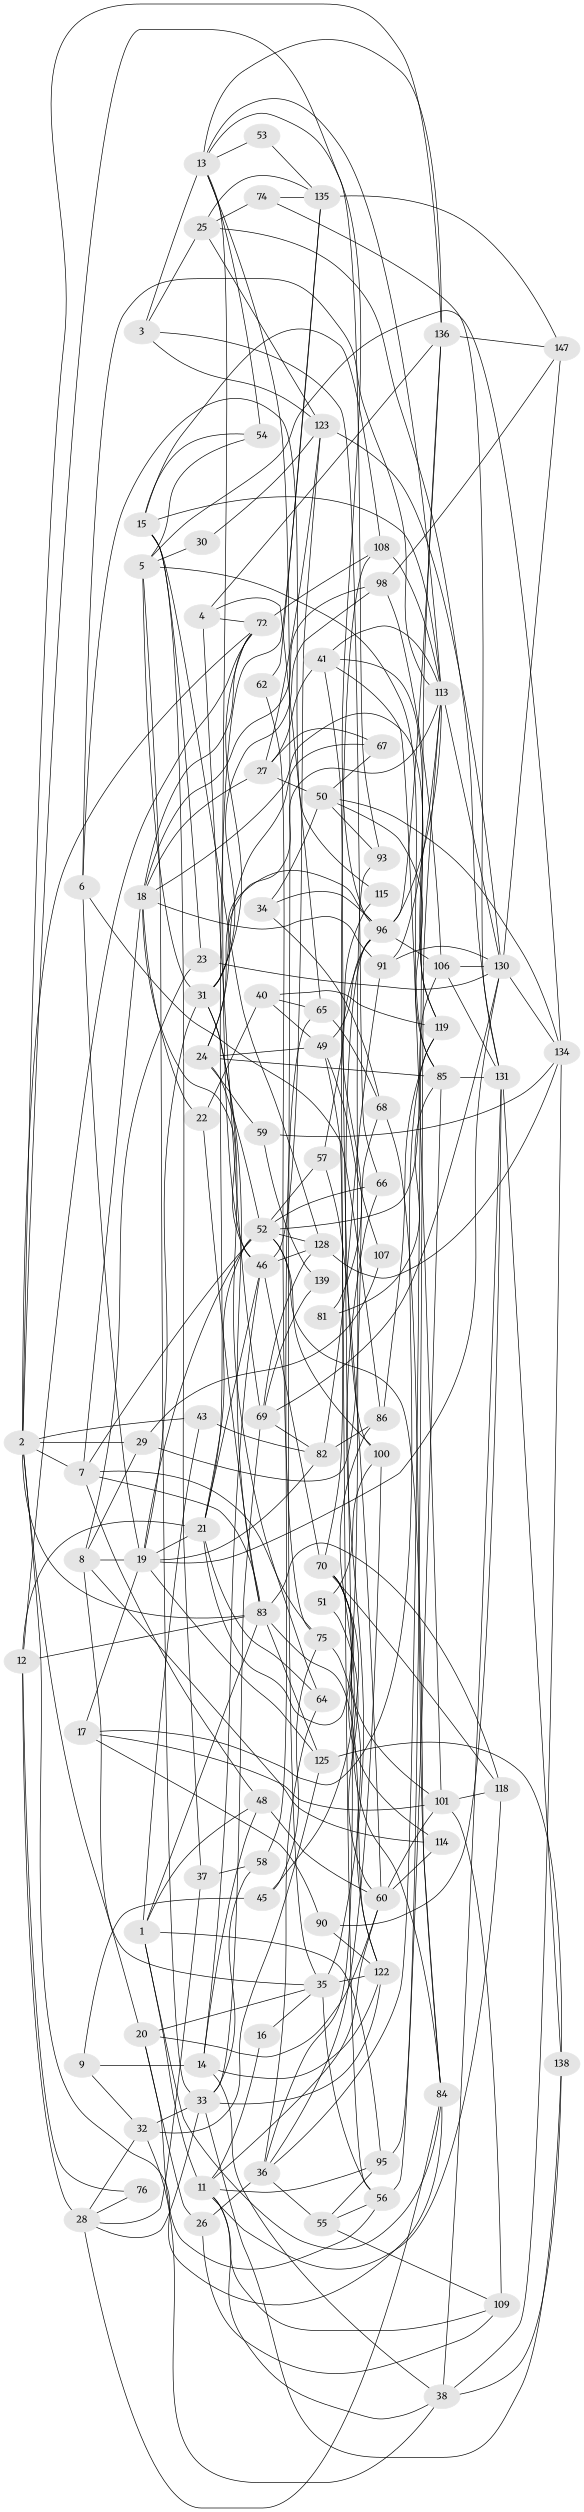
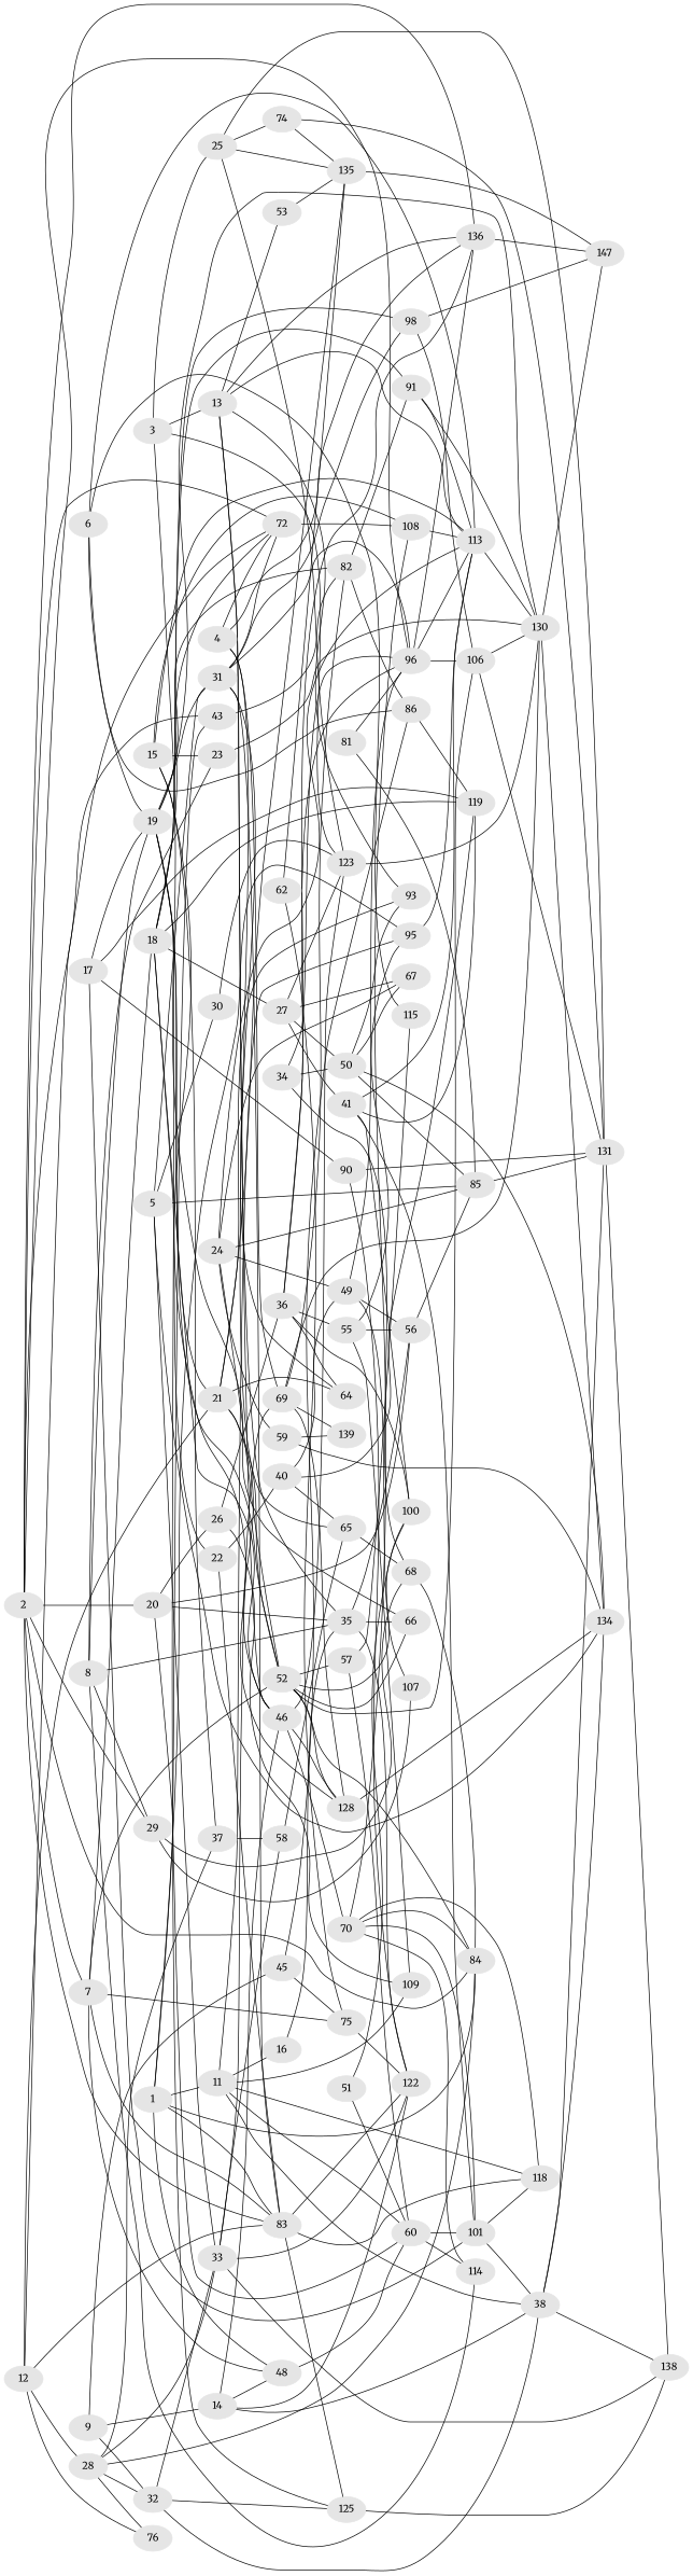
  graph {
    fontname=Merriweather
    rankdir=LR
    node [color=gray90 fontname=Merriweather style=filled]
    edge [fontname=Merriweather]
    11 [super="+63"]
    95
    16
    38
    60
    109 [super="+111"]
    118
    1
    43
    48 [super="+79"]
    83 [super="+87"]
    84 [super="+99"]
    82 [super="+117"]
    122
    125
    113 [super="+132"]
    2 [super="+94"]
    7 [super="+148"]
    20
    29
    72 [super="+77"]
    96 [super="+120"]
    136 [super="+141"]
    18 [super="+71"]
    52 [super="+103"]
    75
    35 [super="+129"]
    26
    56 [super="+124"]
    68
    107
    108
    106
    147
    3 [super="+73"]
    13 [super="+47"]
    25 [super="+144"]
    66
    123
-   54
    46 [super="+121"]
    53
    93
    135 [super="+145"]
    74
    131 [super="+146"]
    130 [super="+142"]
    4 [super="+61"]
    65
    69 [super="+116"]
    128
    139
    5 [super="+39"]
    30
    31
    33 [super="+104"]
    85 [super="+133"]
    134 [super="+143"]
    98 [super="+112"]
    64
    58
    138
    6 [super="+10"]
    19 [super="+42"]
    86 [super="+102"]
    115
    21 [super="+88"]
    119
    22
    27 [super="+44"]
    91
    100
    57
    8
    23
    114
    9
    14
    32 [super="+126"]
    45
    101 [super="+137"]
    12 [super="+78"]
    28 [super="+110"]
    76
    37
    70
    15 [super="+127"]
    17
    90
    40
    67
    41 [super="+80"]
    50 [super="+89"]
    36 [super="+140"]
    49 [super="+105"]
    24 [super="+97"]
    59
    55
    34
    51
    62
    81
    11 -- 95
    11 -- 16
    11 -- 38
    11 -- 60
    11 -- 109
    11 -- 118
    95 -- 113
    16 -- 35
    38 -- 131
    38 -- 134
    38 -- 138
    60 -- 114
    60 -- 101
    1 -- 11
    1 -- 95
    1 -- 43
    1 -- 48
    1 -- 83
    1 -- 84
    43 -- 82
    48 -- 60
    83 -- 118
    83 -- 122
    83 -- 125
    82 -- 86 [weight=2]
    82 -- 91
    125 -- 138
    113 -- 130
    2 -- 43
    2 -- 83
    2 -- 84
    2 -- 7
    2 -- 20
    2 -- 29
    2 -- 72
    2 -- 96
    2 -- 136
    7 -- 48
    7 -- 83
    7 -- 18
    7 -- 52
    7 -- 75
    20 -- 60
    20 -- 35
    20 -- 26
    20 -- 56
    29 -- 68
    29 -- 107
    72 -- 108
    96 -- 113
    96 -- 136
    96 -- 106
    136 -- 147
    18 -- 72
    18 -- 46
    18 -- 98
    18 -- 119
    18 -- 22
    18 -- 27
    18 -- 91
    52 -- 84
    52 -- 106
    52 -- 66
    52 -- 128
    52 -- 100
    52 -- 57
    75 -- 122
    35 -- 122
    35 -- 56
    35 -- 66
    26 -- 109
    26 -- 36
    56 -- 85
    68 -- 84
    108 -- 113
    106 -- 131
    106 -- 130
    3 -- 13
    3 -- 25
    3 -- 66
    3 -- 123
    13 -- 113
    13 -- 136
    13 -- 35
-   13 -- 54
    13 -- 46
    13 -- 53
    13 -- 93
    25 -- 123
    25 -- 135
    25 -- 74
    25 -- 131
    123 -- 130
    46 -- 123
    46 -- 128
    46 -- 70
    53 -- 135
    135 -- 147
    74 -- 135
    74 -- 131
    131 -- 138
    130 -- 147
    130 -- 134
    4 -- 72
    4 -- 136
    4 -- 65
    4 -- 69
    65 -- 68
    69 -- 82
    69 -- 130
    69 -- 128
    69 -- 139
    128 -- 134
-   5 -- 54
    5 -- 30
    5 -- 31
    5 -- 33
    5 -- 85
    5 -- 134
    30 -- 123
    31 -- 83
    31 -- 72
    31 -- 96
    31 -- 98
    31 -- 64
    33 -- 122
    33 -- 69
    33 -- 58
    33 -- 138
    85 -- 131
    98 -- 106
    98 -- 147
    58 -- 65
    6 -- 113
    6 -- 19
    6 -- 86
    6 -- 115
    19 -- 82
    19 -- 125
    19 -- 52
    19 -- 130
    19 -- 31
    19 -- 21
    86 -- 119
    21 -- 52
    21 -- 46
    21 -- 93
    21 -- 135
    21 -- 64
    22 -- 83
    22 -- 40
    27 -- 123
    27 -- 67
    27 -- 41
    27 -- 50
    91 -- 113
    91 -- 130
    57 -- 60
    57 -- 115
    8 -- 29
    8 -- 35
    8 -- 19
    8 -- 23
    8 -- 114
    23 -- 130
    9 -- 14
    9 -- 32
    9 -- 45
    14 -- 38
    14 -- 48
    14 -- 122
    14 -- 46
    32 -- 38
    32 -- 125
    32 -- 33
    45 -- 75
    45 -- 86
-   101 -- 109
+   101 -- 38
    101 -- 118
    12 -- 83
    12 -- 72
    12 -- 21
    12 -- 28
    12 -- 76
    28 -- 84
    28 -- 33
    28 -- 32
    28 -- 76
    28 -- 37
    37 -- 58
    70 -- 118
    70 -- 84
    70 -- 108
    70 -- 114
    70 -- 101
    15 -- 113
    15 -- 108
-   15 -- 54
    15 -- 128
    15 -- 23
    15 -- 37
    17 -- 19
    17 -- 119
    17 -- 101
    17 -- 90
    90 -- 122
    90 -- 131
    40 -- 65
    40 -- 119
    40 -- 49
    41 -- 113
    41 -- 119
    41 -- 100
    41 -- 101
    50 -- 93
    50 -- 85
    50 -- 134
    50 -- 67
    36 -- 96
    36 -- 136
    36 -- 64
    36 -- 100
    36 -- 55
    49 -- 96
    49 -- 56
    49 -- 107
    24 -- 113
    24 -- 52
    24 -- 85
    24 -- 67
    24 -- 49
    24 -- 59
    59 -- 139
    59 -- 134
    55 -- 95
    55 -- 109
    55 -- 56
    34 -- 96
    34 -- 68
    34 -- 50
    51 -- 60
    51 -- 100
    62 -- 75
    62 -- 135
    81 -- 96
    81 -- 85
  }
